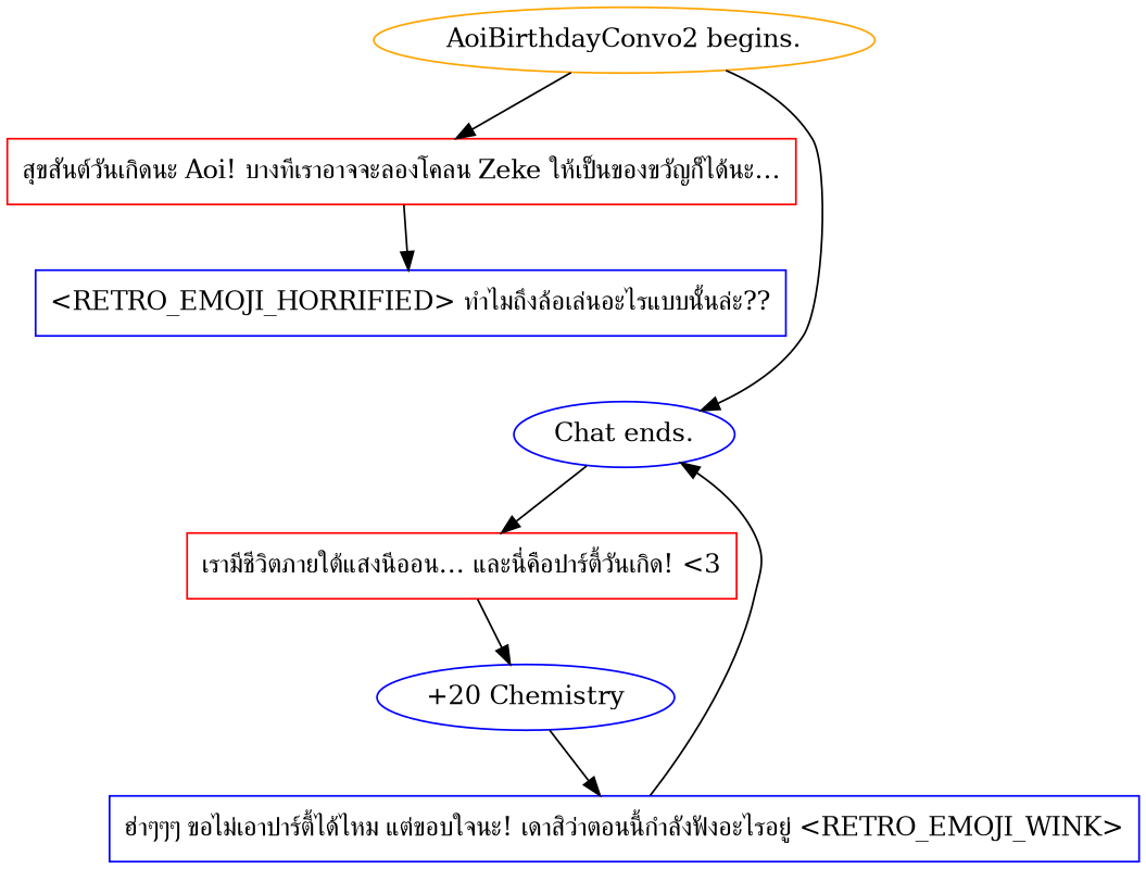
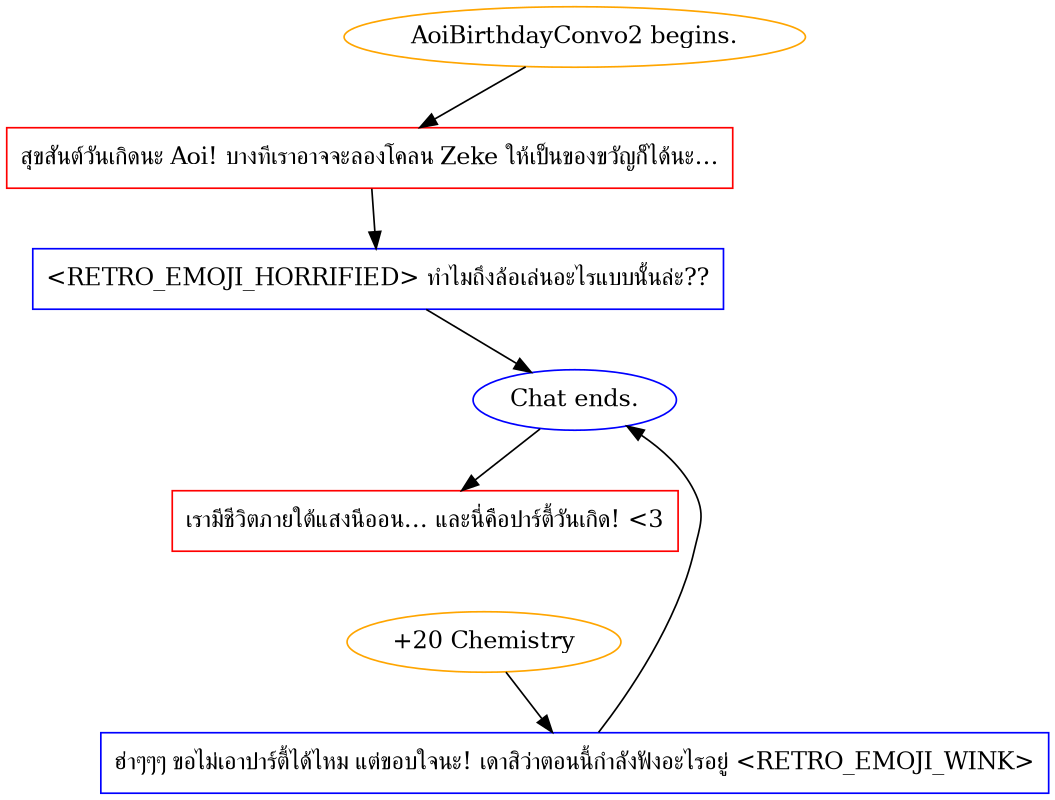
  digraph {
    node [color=blue shape=box]
    "AoiBirthdayConvo2 begins." [color=orange shape=""]
    n2 [color=red label="สุขสันต์วันเกิดนะ Aoi! บางทีเราอาจจะลองโคลน Zeke ให้เป็นของขวัญก็ได้นะ…"]
    n3 [label="<RETRO_EMOJI_HORRIFIED> ทำไมถึงล้อเล่นอะไรแบบนั้นล่ะ??"]
    n4 [color=red label="เรามีชีวิตภายใต้แสงนีออน… และนี่คือปาร์ตี้วันเกิด! <3"]
-   n5 [label="+20 Chemistry" shape=""]
+   n5 [color=orange label="+20 Chemistry" shape=""]
    "Chat ends." [shape=""]
    n7 [label="ฮ่าๆๆๆ ขอไม่เอาปาร์ตี้ได้ไหม แต่ขอบใจนะ! เดาสิว่าตอนนี้กำลังฟังอะไรอยู่ <RETRO_EMOJI_WINK>"]
    "AoiBirthdayConvo2 begins." -> n2
    n2 -> n3
-   "AoiBirthdayConvo2 begins." -> "Chat ends."
-   n4 -> n5
+   n3 -> "Chat ends."
    n5 -> n7
    "Chat ends." -> n4
    n7 -> "Chat ends."
  }
